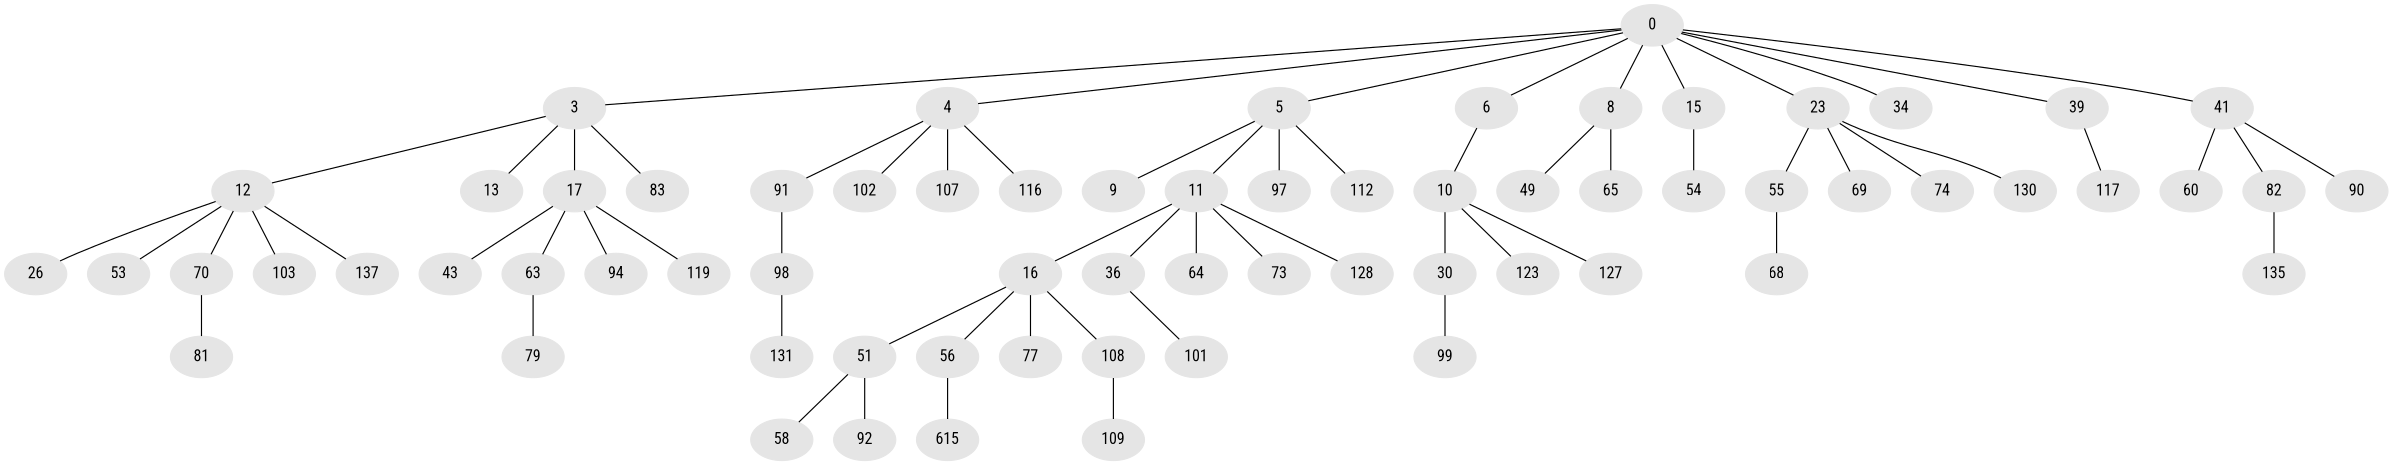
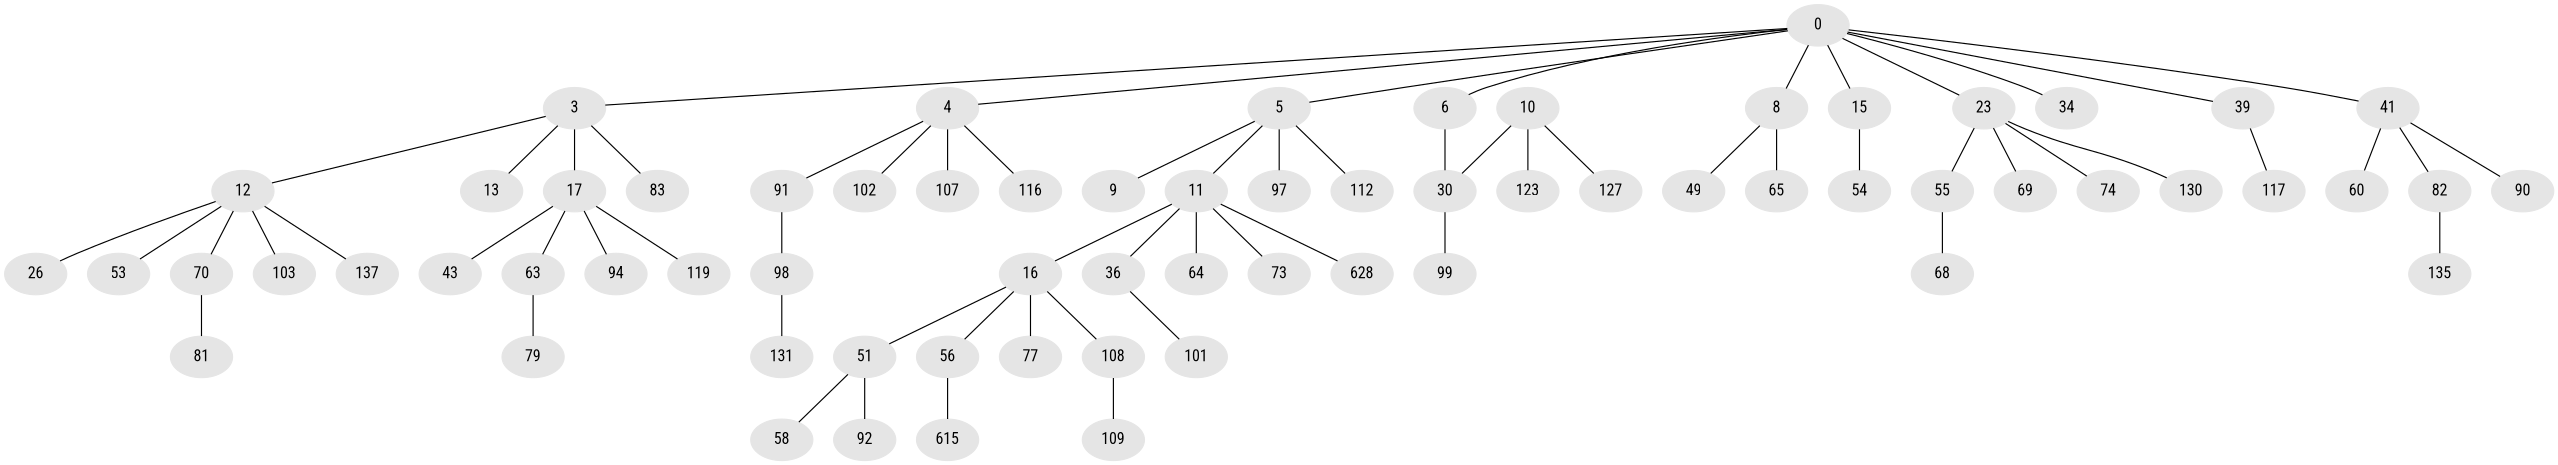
  graph {
    fontname="Roboto Condensed"
    node [color=gray90 fontname="Roboto Condensed" style=filled]
    edge [fontname="Roboto Condensed"]
    n1 [label=0 super="+2"]
    3 [super="+121+25+75"]
    4 [super="+22+7"]
    5 [super="+18+40"]
    6 [super="+28+57"]
    8 [super="+76+19+44+104"]
    15 [super="+24+20"]
    23 [super="+37"]
    34
    39
    41 [super="+46+47"]
    12 [super="+31"]
    13 [super="+14"]
    17 [super="+33"]
    83
    91
    102
    107
    116 [super="+120"]
    9
    11 [super="+110+27+29"]
    97
    112
    10 [super="+35+21"]
    49
    65
    54 [super="+78"]
    55
    69
    74
    130
    117
    60
    82
    n35 [label=90 super="+111"]
    26 [super="+67"]
    53
    70 [super="+96"]
    103
    137
    43
    63
    94
    119
    98 [super="+129"]
    16 [super="+52"]
    36 [super="+90+124"]
    64
    73 [super="+87"]
-   128
+   128 [label=628]
    30
    123
    127
    99
    51 [super="+66"]
    56 [super="+89+136+133"]
    77
    108
    101 [super="+105"]
    81
    58
    92
    n63 [label=615]
    109
    79 [super="+125"]
    68
    135
    131
    n1 -- 3
    n1 -- 4
    n1 -- 5
    n1 -- 6
    n1 -- 8
    n1 -- 15
    n1 -- 23
    n1 -- 34
    n1 -- 39
    n1 -- 41
    3 -- 12
    3 -- 13
    3 -- 17
    3 -- 83
    4 -- 91
    4 -- 102
    4 -- 107
    4 -- 116
    5 -- 9
    5 -- 11
    5 -- 97
    5 -- 112
-   6 -- 10
+   6 -- 30
    8 -- 49
    8 -- 65
    15 -- 54
    23 -- 55
    23 -- 69
    23 -- 74
    23 -- 130
    39 -- 117
    41 -- 60
    41 -- 82
    41 -- n35
    12 -- 26
    12 -- 53
    12 -- 70
    12 -- 103
    12 -- 137
    17 -- 43
    17 -- 63
    17 -- 94
    17 -- 119
    91 -- 98
    11 -- 16
    11 -- 36
    11 -- 64
    11 -- 73
    11 -- 128
    10 -- 30
    10 -- 123
    10 -- 127
    55 -- 68
    82 -- 135
    70 -- 81
    63 -- 79
    98 -- 131
    16 -- 51
    16 -- 56
    16 -- 77
    16 -- 108
    36 -- 101
    30 -- 99
    51 -- 58
    51 -- 92
    56 -- n63
    108 -- 109
  }
